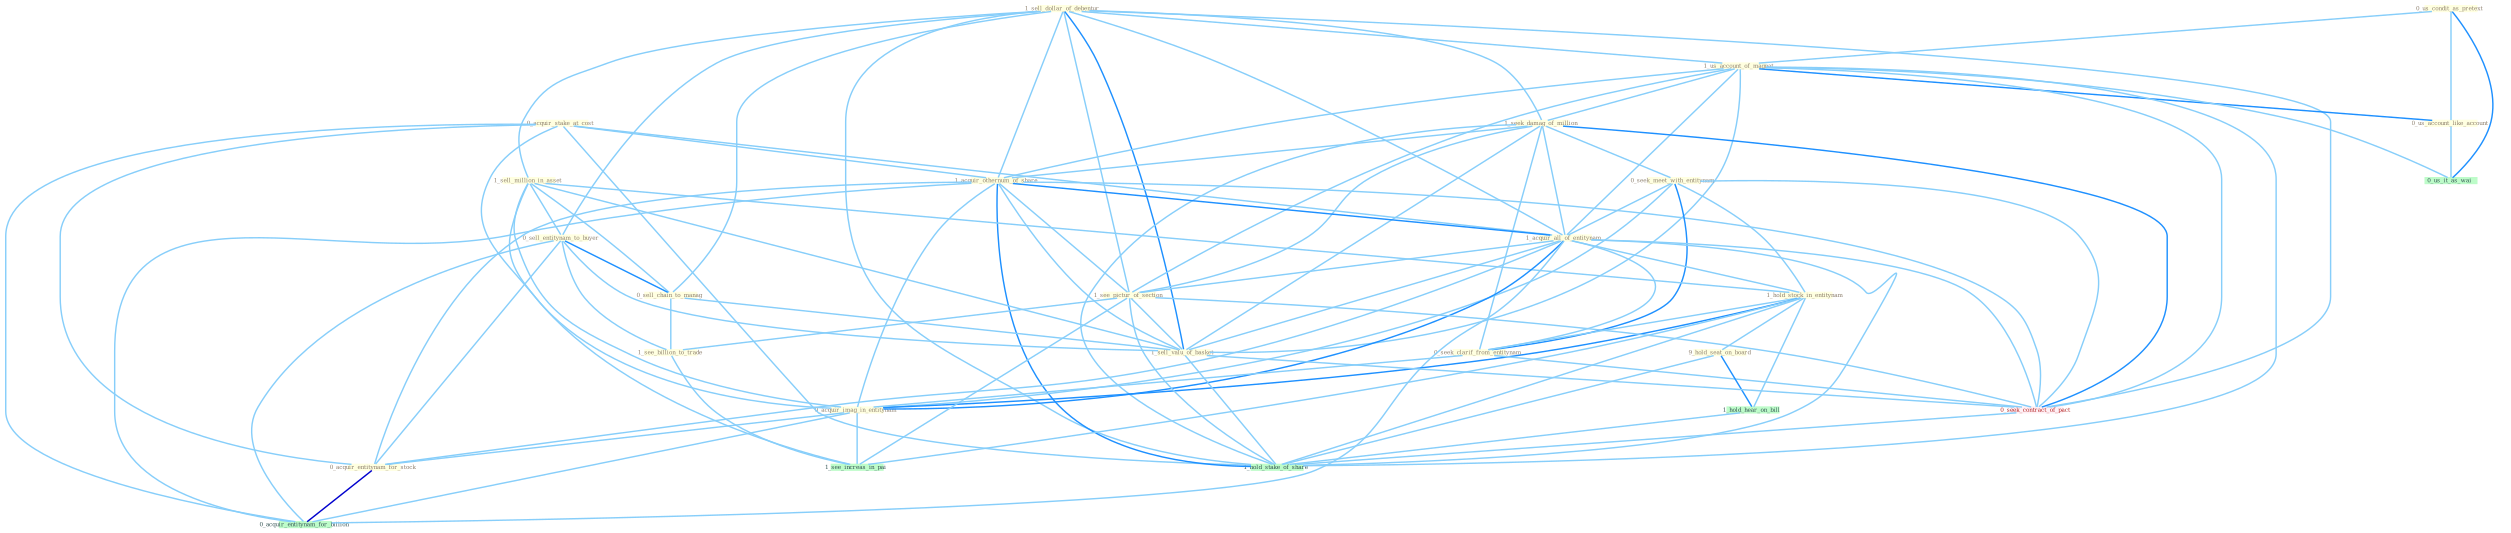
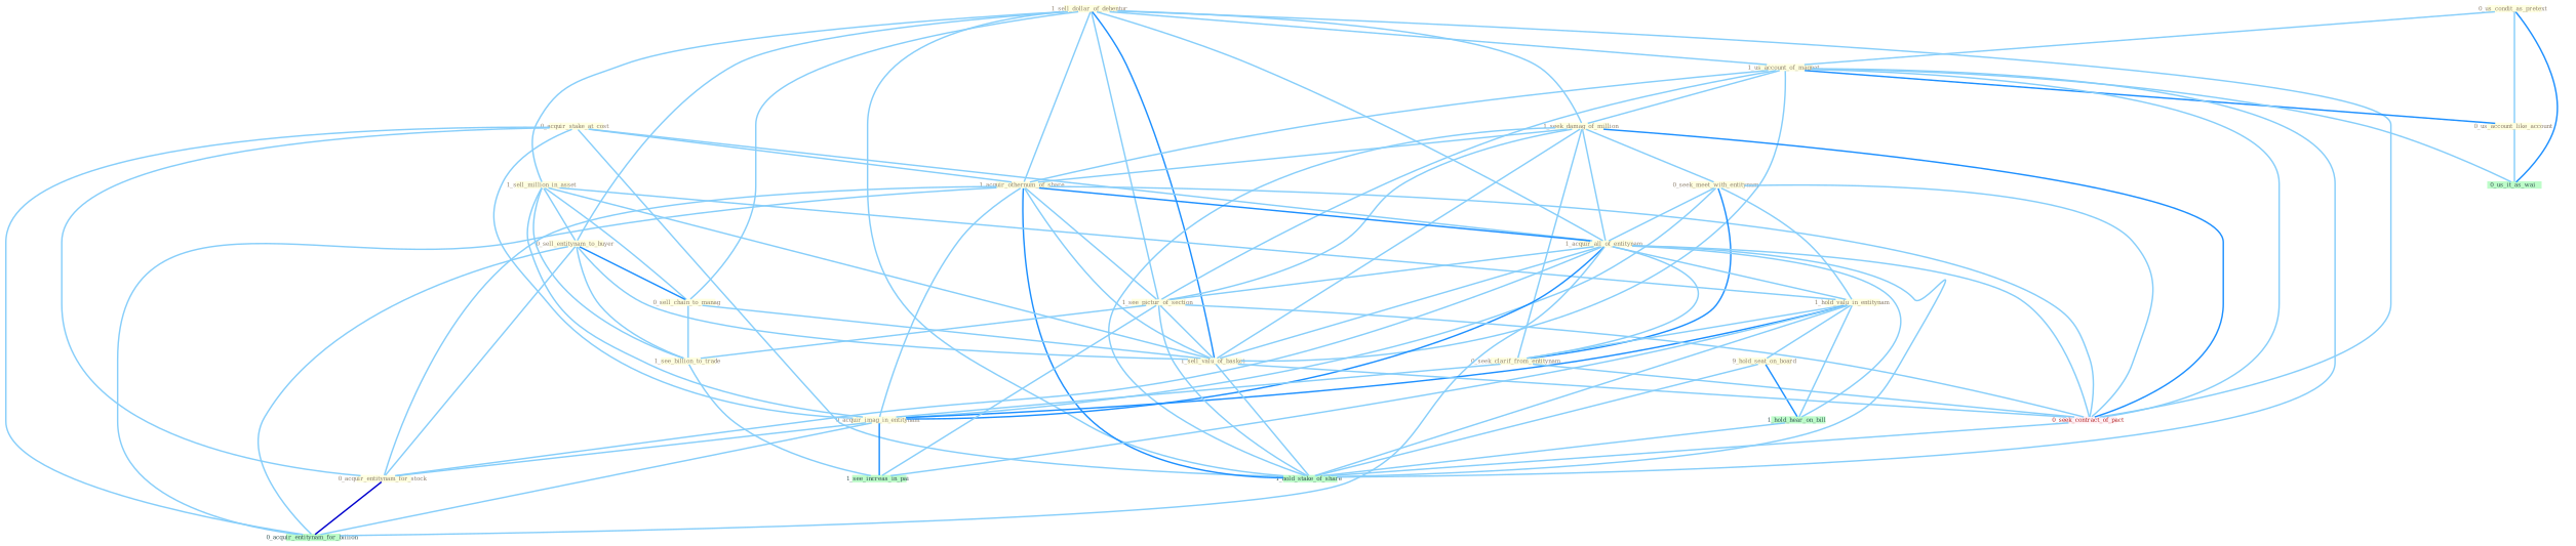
  graph {
    node [color="#ffffe0" fixedsize=true fontcolor="#8b7d6b" fontsize=4 shape=polygon style=filled]
    edge [color="#87cefa" w=1]
    "0_us_condit_as_pretext " [height=.06 width=.5]
    "1_sell_dollar_of_debentur " [height=.06 width=.5]
    "1_us_account_of_magnat " [height=.06 width=.5]
    "0_acquir_stake_at_cost " [height=.06 width=.5]
    "1_seek_damag_of_million " [height=.06 width=.5]
    "1_acquir_othernum_of_share " [height=.06 width=.5]
    "0_seek_meet_with_entitynam " [height=.06 width=.5]
    "1_sell_million_in_asset " [height=.06 width=.5]
    "1_acquir_all_of_entitynam " [height=.06 width=.5]
-   "1_hold_stock_in_entitynam " [height=.06 width=.5]
+   "1_hold_stock_in_entitynam " [height=.06 width=.5 label="1_hold_valu_in_entitynam"]
    "0_seek_clarif_from_entitynam " [height=.06 width=.5]
    "1_see_pictur_of_section " [height=.06 width=.5]
    "0_sell_entitynam_to_buyer " [height=.06 width=.5]
    "0_sell_chain_to_manag " [height=.06 width=.5]
    "0_acquir_imag_in_entitynam " [height=.06 width=.5]
    n16 [height=.06 label="1_see_billion_to_trade" width=.5]
    n17 [height=.06 label="9_hold_seat_on_board" width=.5]
    "0_us_account_like_account " [height=.06 width=.5]
    "0_acquir_entitynam_for_stock " [height=.06 width=.5]
    "1_sell_valu_of_basket " [height=.06 width=.5]
    "0_seek_contract_of_pact " [color="#fff0f5" fontcolor="#b22222" height=.06 width=.5]
    "0_us_it_as_wai " [color="#BDFCC9" fontcolor="#2f4f4f" height=.06 width=.5]
    "1_hold_stake_of_share " [color="#BDFCC9" fontcolor="#2f4f4f" height=.06 width=.5]
    "0_acquir_entitynam_for_billion " [color="#BDFCC9" fontcolor="#2f4f4f" height=.06 width=.5]
    "1_see_increas_in_pai " [color="#BDFCC9" fontcolor="#2f4f4f" height=.06 width=.5]
    "1_hold_hear_on_bill " [color="#BDFCC9" fontcolor="#2f4f4f" height=.06 width=.5]
    subgraph sub_1 {
      "0_us_condit_as_pretext "
      "1_sell_dollar_of_debentur "
      "1_us_account_of_magnat "
      "0_acquir_stake_at_cost "
      "1_seek_damag_of_million "
      "1_acquir_othernum_of_share "
      "0_seek_meet_with_entitynam "
      "1_sell_million_in_asset "
      "1_acquir_all_of_entitynam "
      "1_hold_stock_in_entitynam "
      "0_seek_clarif_from_entitynam "
      "1_see_pictur_of_section "
      "0_sell_entitynam_to_buyer "
      "0_sell_chain_to_manag "
      "0_acquir_imag_in_entitynam "
      n16
      n17
      "0_us_account_like_account "
      "0_acquir_entitynam_for_stock "
      "1_sell_valu_of_basket "
    }
    subgraph sub_2 {
      "0_seek_contract_of_pact "
    }
    "0_us_condit_as_pretext " -- "1_us_account_of_magnat "
    "0_us_condit_as_pretext " -- "0_us_account_like_account "
    "0_us_condit_as_pretext " -- "0_us_it_as_wai " [color="#1e90ff" w=2]
    "1_sell_dollar_of_debentur " -- "1_us_account_of_magnat "
    "1_sell_dollar_of_debentur " -- "1_seek_damag_of_million "
    "1_sell_dollar_of_debentur " -- "1_acquir_othernum_of_share "
    "1_sell_dollar_of_debentur " -- "1_sell_million_in_asset "
    "1_sell_dollar_of_debentur " -- "1_acquir_all_of_entitynam "
    "1_sell_dollar_of_debentur " -- "1_see_pictur_of_section "
    "1_sell_dollar_of_debentur " -- "0_sell_entitynam_to_buyer "
    "1_sell_dollar_of_debentur " -- "0_sell_chain_to_manag "
    "1_sell_dollar_of_debentur " -- "1_sell_valu_of_basket " [color="#1e90ff" w=2]
    "1_sell_dollar_of_debentur " -- "0_seek_contract_of_pact "
    "1_sell_dollar_of_debentur " -- "1_hold_stake_of_share "
    "1_us_account_of_magnat " -- "1_seek_damag_of_million "
    "1_us_account_of_magnat " -- "1_acquir_othernum_of_share "
-   "1_us_account_of_magnat " -- "1_acquir_all_of_entitynam "
+   "1_hold_hear_on_bill " -- "1_acquir_all_of_entitynam "
    "1_us_account_of_magnat " -- "1_see_pictur_of_section "
    "1_us_account_of_magnat " -- "0_us_account_like_account " [color="#1e90ff" w=2]
    "1_us_account_of_magnat " -- "1_sell_valu_of_basket "
    "1_us_account_of_magnat " -- "0_seek_contract_of_pact "
    "1_us_account_of_magnat " -- "0_us_it_as_wai "
    "1_us_account_of_magnat " -- "1_hold_stake_of_share "
    "0_acquir_stake_at_cost " -- "1_acquir_othernum_of_share "
    "0_acquir_stake_at_cost " -- "1_acquir_all_of_entitynam "
    "0_acquir_stake_at_cost " -- "0_acquir_imag_in_entitynam "
    "0_acquir_stake_at_cost " -- "0_acquir_entitynam_for_stock "
    "0_acquir_stake_at_cost " -- "1_hold_stake_of_share "
    "0_acquir_stake_at_cost " -- "0_acquir_entitynam_for_billion "
    "1_seek_damag_of_million " -- "1_acquir_othernum_of_share "
    "1_seek_damag_of_million " -- "0_seek_meet_with_entitynam "
    "1_seek_damag_of_million " -- "1_acquir_all_of_entitynam "
    "1_seek_damag_of_million " -- "0_seek_clarif_from_entitynam "
    "1_seek_damag_of_million " -- "1_see_pictur_of_section "
    "1_seek_damag_of_million " -- "1_sell_valu_of_basket "
    "1_seek_damag_of_million " -- "0_seek_contract_of_pact " [color="#1e90ff" w=2]
    "1_seek_damag_of_million " -- "1_hold_stake_of_share "
    "1_acquir_othernum_of_share " -- "1_acquir_all_of_entitynam " [color="#1e90ff" w=2]
    "1_acquir_othernum_of_share " -- "1_see_pictur_of_section "
    "1_acquir_othernum_of_share " -- "0_acquir_imag_in_entitynam "
    "1_acquir_othernum_of_share " -- "0_acquir_entitynam_for_stock "
    "1_acquir_othernum_of_share " -- "1_sell_valu_of_basket "
    "1_acquir_othernum_of_share " -- "0_seek_contract_of_pact "
    "1_acquir_othernum_of_share " -- "1_hold_stake_of_share " [color="#1e90ff" w=2]
    "1_acquir_othernum_of_share " -- "0_acquir_entitynam_for_billion "
    "0_seek_meet_with_entitynam " -- "1_acquir_all_of_entitynam "
    "0_seek_meet_with_entitynam " -- "1_hold_stock_in_entitynam "
    "0_seek_meet_with_entitynam " -- "0_seek_clarif_from_entitynam " [color="#1e90ff" w=2]
    "0_seek_meet_with_entitynam " -- "0_acquir_imag_in_entitynam "
    "0_seek_meet_with_entitynam " -- "0_seek_contract_of_pact "
    "1_sell_million_in_asset " -- "1_hold_stock_in_entitynam "
    "1_sell_million_in_asset " -- "0_sell_entitynam_to_buyer "
    "1_sell_million_in_asset " -- "0_sell_chain_to_manag "
    "1_sell_million_in_asset " -- "0_acquir_imag_in_entitynam "
    "1_sell_million_in_asset " -- "1_sell_valu_of_basket "
-   "1_sell_million_in_asset " -- "1_see_increas_in_pai "
+   "1_sell_million_in_asset " -- n16
    "1_acquir_all_of_entitynam " -- "1_hold_stock_in_entitynam "
    "1_acquir_all_of_entitynam " -- "0_seek_clarif_from_entitynam "
    "1_acquir_all_of_entitynam " -- "1_see_pictur_of_section "
    "1_acquir_all_of_entitynam " -- "0_acquir_imag_in_entitynam " [color="#1e90ff" w=2]
    "1_acquir_all_of_entitynam " -- "0_acquir_entitynam_for_stock "
    "1_acquir_all_of_entitynam " -- "1_sell_valu_of_basket "
    "1_acquir_all_of_entitynam " -- "0_seek_contract_of_pact "
    "1_acquir_all_of_entitynam " -- "1_hold_stake_of_share "
    "1_acquir_all_of_entitynam " -- "0_acquir_entitynam_for_billion "
    "1_hold_stock_in_entitynam " -- "0_seek_clarif_from_entitynam "
    "1_hold_stock_in_entitynam " -- "0_acquir_imag_in_entitynam " [color="#1e90ff" w=2]
    "1_hold_stock_in_entitynam " -- n17
    "1_hold_stock_in_entitynam " -- "1_hold_stake_of_share "
    "1_hold_stock_in_entitynam " -- "1_see_increas_in_pai "
    "1_hold_stock_in_entitynam " -- "1_hold_hear_on_bill "
    "0_seek_clarif_from_entitynam " -- "0_acquir_imag_in_entitynam "
    "0_seek_clarif_from_entitynam " -- "0_seek_contract_of_pact "
    "1_see_pictur_of_section " -- n16
    "1_see_pictur_of_section " -- "1_sell_valu_of_basket "
    "1_see_pictur_of_section " -- "0_seek_contract_of_pact "
    "1_see_pictur_of_section " -- "1_hold_stake_of_share "
    "1_see_pictur_of_section " -- "1_see_increas_in_pai "
    "0_sell_entitynam_to_buyer " -- "0_sell_chain_to_manag " [color="#1e90ff" w=2]
    "0_sell_entitynam_to_buyer " -- n16
    "0_sell_entitynam_to_buyer " -- "0_acquir_entitynam_for_stock "
    "0_sell_entitynam_to_buyer " -- "1_sell_valu_of_basket "
    "0_sell_entitynam_to_buyer " -- "0_acquir_entitynam_for_billion "
    "0_sell_chain_to_manag " -- n16
    "0_sell_chain_to_manag " -- "1_sell_valu_of_basket "
    "0_acquir_imag_in_entitynam " -- "0_acquir_entitynam_for_stock "
    "0_acquir_imag_in_entitynam " -- "0_acquir_entitynam_for_billion "
-   "0_acquir_imag_in_entitynam " -- "1_see_increas_in_pai "
+   "0_acquir_imag_in_entitynam " -- "1_see_increas_in_pai " [color="#1e90ff"]
    n16 -- "1_see_increas_in_pai "
    n17 -- "1_hold_stake_of_share "
    n17 -- "1_hold_hear_on_bill " [color="#1e90ff" w=2]
    "0_us_account_like_account " -- "0_us_it_as_wai "
    "0_acquir_entitynam_for_stock " -- "0_acquir_entitynam_for_billion " [color="#0000cd" w=3]
    "1_sell_valu_of_basket " -- "0_seek_contract_of_pact "
    "1_sell_valu_of_basket " -- "1_hold_stake_of_share "
    "0_seek_contract_of_pact " -- "1_hold_stake_of_share "
    "1_hold_hear_on_bill " -- "1_hold_stake_of_share "
  }
